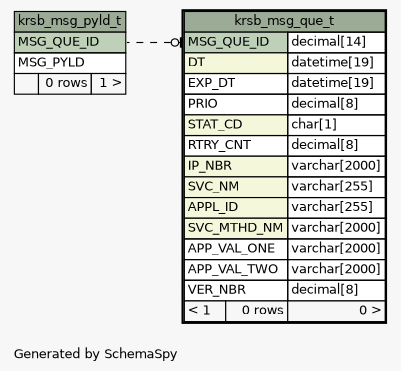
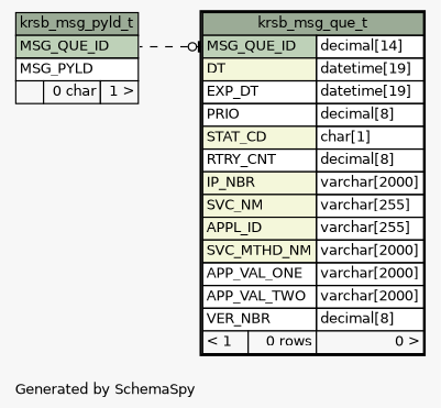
  digraph {
    bgcolor="#f7f7f7"
    fontname=Helvetica
    fontsize=11
    label="\nGenerated by SchemaSpy"
    labeljust=l
    nodesep=0.18
    rankdir=RL
    ranksep=0.46
    node [fontname=Helvetica fontsize=11 shape=plaintext]
    n1 [label=<     <TABLE BORDER="2" CELLBORDER="1" CELLSPACING="0" BGCOLOR="#ffffff">       <TR><TD COLSPAN="3" BGCOLOR="#9bab96" ALIGN="CENTER">krsb_msg_que_t</TD></TR>       <TR><TD PORT="MSG_QUE_ID" COLSPAN="2" BGCOLOR="#bed1b8" ALIGN="LEFT">MSG_QUE_ID</TD><TD PORT="MSG_QUE_ID.type" ALIGN="LEFT">decimal[14]</TD></TR>       <TR><TD PORT="DT" COLSPAN="2" BGCOLOR="#f4f7da" ALIGN="LEFT">DT</TD><TD PORT="DT.type" ALIGN="LEFT">datetime[19]</TD></TR>       <TR><TD PORT="EXP_DT" COLSPAN="2" ALIGN="LEFT">EXP_DT</TD><TD PORT="EXP_DT.type" ALIGN="LEFT">datetime[19]</TD></TR>       <TR><TD PORT="PRIO" COLSPAN="2" ALIGN="LEFT">PRIO</TD><TD PORT="PRIO.type" ALIGN="LEFT">decimal[8]</TD></TR>       <TR><TD PORT="STAT_CD" COLSPAN="2" BGCOLOR="#f4f7da" ALIGN="LEFT">STAT_CD</TD><TD PORT="STAT_CD.type" ALIGN="LEFT">char[1]</TD></TR>       <TR><TD PORT="RTRY_CNT" COLSPAN="2" ALIGN="LEFT">RTRY_CNT</TD><TD PORT="RTRY_CNT.type" ALIGN="LEFT">decimal[8]</TD></TR>       <TR><TD PORT="IP_NBR" COLSPAN="2" BGCOLOR="#f4f7da" ALIGN="LEFT">IP_NBR</TD><TD PORT="IP_NBR.type" ALIGN="LEFT">varchar[2000]</TD></TR>       <TR><TD PORT="SVC_NM" COLSPAN="2" BGCOLOR="#f4f7da" ALIGN="LEFT">SVC_NM</TD><TD PORT="SVC_NM.type" ALIGN="LEFT">varchar[255]</TD></TR>       <TR><TD PORT="APPL_ID" COLSPAN="2" BGCOLOR="#f4f7da" ALIGN="LEFT">APPL_ID</TD><TD PORT="APPL_ID.type" ALIGN="LEFT">varchar[255]</TD></TR>       <TR><TD PORT="SVC_MTHD_NM" COLSPAN="2" BGCOLOR="#f4f7da" ALIGN="LEFT">SVC_MTHD_NM</TD><TD PORT="SVC_MTHD_NM.type" ALIGN="LEFT">varchar[2000]</TD></TR>       <TR><TD PORT="APP_VAL_ONE" COLSPAN="2" ALIGN="LEFT">APP_VAL_ONE</TD><TD PORT="APP_VAL_ONE.type" ALIGN="LEFT">varchar[2000]</TD></TR>       <TR><TD PORT="APP_VAL_TWO" COLSPAN="2" ALIGN="LEFT">APP_VAL_TWO</TD><TD PORT="APP_VAL_TWO.type" ALIGN="LEFT">varchar[2000]</TD></TR>       <TR><TD PORT="VER_NBR" COLSPAN="2" ALIGN="LEFT">VER_NBR</TD><TD PORT="VER_NBR.type" ALIGN="LEFT">decimal[8]</TD></TR>       <TR><TD ALIGN="LEFT" BGCOLOR="#f7f7f7">&lt; 1</TD><TD ALIGN="RIGHT" BGCOLOR="#f7f7f7">0 rows</TD><TD ALIGN="RIGHT" BGCOLOR="#f7f7f7">0 &gt;</TD></TR>     </TABLE>>]
-   n2 [label=<     <TABLE BORDER="0" CELLBORDER="1" CELLSPACING="0" BGCOLOR="#ffffff">       <TR><TD COLSPAN="3" BGCOLOR="#9bab96" ALIGN="CENTER">krsb_msg_pyld_t</TD></TR>       <TR><TD PORT="MSG_QUE_ID" COLSPAN="3" BGCOLOR="#bed1b8" ALIGN="LEFT">MSG_QUE_ID</TD></TR>       <TR><TD PORT="MSG_PYLD" COLSPAN="3" ALIGN="LEFT">MSG_PYLD</TD></TR>       <TR><TD ALIGN="LEFT" BGCOLOR="#f7f7f7">  </TD><TD ALIGN="RIGHT" BGCOLOR="#f7f7f7">0 rows</TD><TD ALIGN="RIGHT" BGCOLOR="#f7f7f7">1 &gt;</TD></TR>     </TABLE>>]
+   n2 [label=<     <TABLE BORDER="0" CELLBORDER="1" CELLSPACING="0" BGCOLOR="#ffffff">       <TR><TD COLSPAN="3" BGCOLOR="#9bab96" ALIGN="CENTER">krsb_msg_pyld_t</TD></TR>       <TR><TD PORT="MSG_QUE_ID" COLSPAN="3" BGCOLOR="#bed1b8" ALIGN="LEFT">MSG_QUE_ID</TD></TR>       <TR><TD PORT="MSG_PYLD" COLSPAN="3" ALIGN="LEFT">MSG_PYLD</TD></TR>       <TR><TD ALIGN="LEFT" BGCOLOR="#f7f7f7">  </TD><TD ALIGN="RIGHT" BGCOLOR="#f7f7f7">0 char</TD><TD ALIGN="RIGHT" BGCOLOR="#f7f7f7">1 &gt;</TD></TR>     </TABLE>>]
    n1 -> n2 [arrowhead=none arrowsize=0.8 arrowtail=teeodot dir=back headport="MSG_QUE_ID:e" style=dashed tailport="MSG_QUE_ID:w"]
  }
